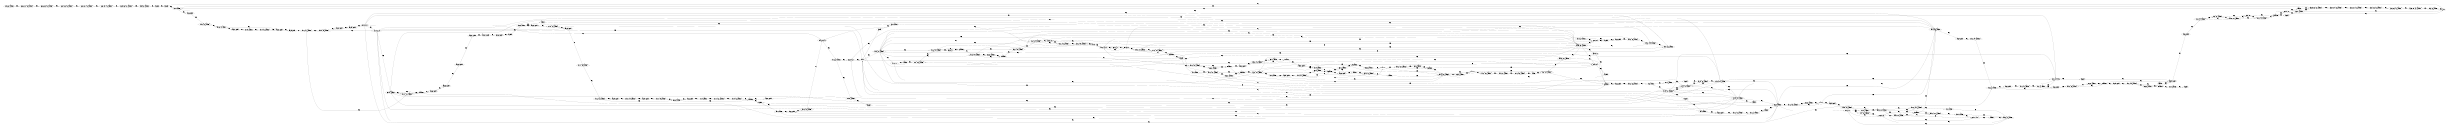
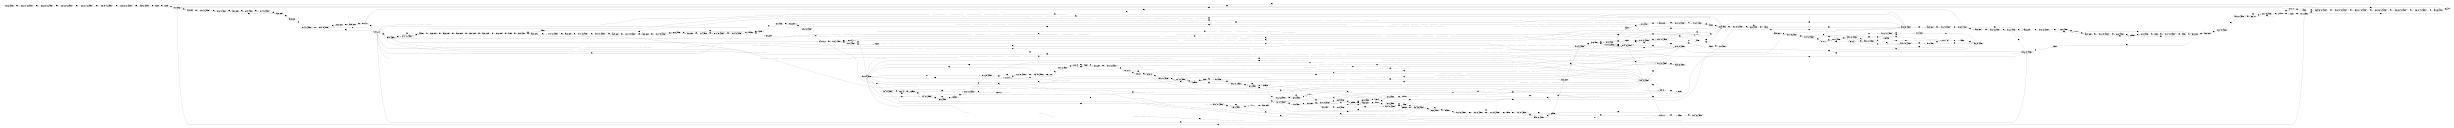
  digraph {
    rankdir=LR
    n1 [label="sub sp , sp , # address"]
    n2 [label="stp x28 , x27 , [ sp , # address ]"]
    n3 [label="stp x26 , x25 , [ sp , # address ]"]
    n4 [label="stp x24 , x23 , [ sp , # address ]"]
    n5 [label="stp x22 , x21 , [ sp , # address ]"]
    n6 [label="stp x20 , x19 , [ sp , # address ]"]
    n7 [label="stp x29 , x30 , [ sp , # address ]"]
    n8 [label="add x29 , sp , # address"]
    n9 [label="bl symbol"]
    n10 [label="bl symbol"]
    n11 [label="cbz w0 , address"]
    n12 [label=ret]
    n13 [label="ldp x29 , x30 , [ sp , # address ]"]
    n14 [label="adrp x8 , symbol"]
    n15 [label="ldp x20 , x19 , [ sp , # address ]"]
    n16 [label="ldrb w8 , [ x8 , # address ]"]
    n17 [label="ldp x22 , x21 , [ sp , # address ]"]
    n18 [label="tbnz w8 , # 0 , address"]
    n19 [label="ldp x24 , x23 , [ sp , # address ]"]
    n20 [label="ldp x26 , x25 , [ sp , # address ]"]
    n21 [label="ldp x28 , x27 , [ sp , # address ]"]
    n22 [label="add sp , sp , # address"]
    n23 [label="adrp x8 , symbol"]
    n24 [label="adrp x8 , symbol"]
    n25 [label="adrp x9 , symbol"]
    n26 [label="mov w9 , # address"]
    n27 [label="ldr w8 , [ x8 , # address ]"]
    n28 [label="strb w9 , [ x8 , # address ]"]
    n29 [label="ldrb w9 , [ x9 , # address ]"]
    n30 [label="lsl w19 , w8 , w9"]
    n31 [label="adrp x10 , symbol"]
    n32 [label="cmp w19 , # address"]
    n33 [label="cmp w19 , address"]
-   n34 [label="add w0 , w19 , # ldur"]
+   n34 [label="add w0 , w19 , # address"]
    n35 [label="str w19 , [ sp , # address ]"]
    n36 [label="b.le tbnz"]
    n37 [label="sub w19 , w19 , # address"]
    n38 [label="adrp x94 , symbol"]
    n39 [label="mov w23 , wzr"]
    n40 [label="and w8 , w23 , # address"]
    n41 [label="tbz w23 , # 0 , address"]
    n42 [label="and w8 , w23 , w8"]
    n43 [label="and w9 , w23 , # address"]
    n44 [label="adrp x9 , symbol"]
    n45 [label="adrp x8 , symbol"]
    n46 [label="adrp x8 , symbol"]
    n47 [label="tbz w8 , # 0 , address"]
    n48 [label="orr w8 , w8 , w9"]
    n49 [label="strb wzr , [ x10 , # address ]"]
    n50 [label="b.lt address"]
    n51 [label="ldr w8 , [ x24 , # address ]"]
    n52 [label="bl symbol"]
    n53 [label="ldr x19 , [ x8 , # address ]"]
    n54 [label="ldr w19 , [ sp , # address ]"]
    n55 [label="ldr w19 , [ sp , # address ]"]
    n56 [label="bl symbol"]
    n57 [label="b address"]
    n58 [label="adrp x28 , symbol"]
    n59 [label="adrp x25 , symbol"]
    n60 [label="cmp w8 , # address"]
    n61 [label="b.lt address"]
    n62 [label="adrp x20 , symbol"]
    n63 [label="strb w8 , [ x9 , # address ]"]
    n64 [label="adrp x9 , symbol"]
    n65 [label="adrp x27 , symbol"]
    n66 [label="adrp x21 , symbol"]
    n67 [label="adrp x26 , symbol"]
    n68 [label="bl symbol"]
    n69 [label="cbnz w0 , address"]
    n70 [label="adrp x8 , symbol"]
    n71 [label="b address"]
    n72 [label="str wzr , [ x8 , # address ]"]
    n73 [label="adrp x8 , symbol"]
    n74 [label="ldrb w8 , [ x8 , # address ]"]
    n75 [label="ldrb w8 , [ x8 , # address ]"]
    n76 [label="cmp w8 , # address"]
    n77 [label="b.ne address"]
    n78 [label="tbz w8 , # 0 , address"]
    n79 [label="ldr x10 , [ x9 , # address ]"]
    n80 [label="ldr w9 , [ x24 , # address ]"]
    n81 [label="add x10 , x10 , # address"]
    n82 [label="str wzr , [ x8 , # address ]"]
    n83 [label="ldr w8 , [ x24 , # address ]"]
    n84 [label="adrp x9 , symbol"]
    n85 [label="cmp w8 , # address"]
    n86 [label="strb wzr , [ x9 , # address ]"]
    n87 [label="adrp x8 , symbol"]
    n88 [label="b.lt address"]
    n89 [label="adrp x9 , symbol"]
    n90 [label="strb wzr , [ x9 , # address ]"]
    n91 [label="mov w9 , # address"]
    n92 [label="bl symbol"]
    n93 [label="adrp x8 , symbol"]
    n94 [label="str wzr , [ x28 , # address ]"]
    n95 [label="strb w9 , [ x8 , # address ]"]
    n96 [label="cbnz w0 , address"]
    n97 [label="adrp x8 , symbol"]
    n98 [label="adrp x8 , symbol"]
    n99 [label="adrp x9 , symbol"]
    n100 [label="adrp x19 , symbol"]
    n101 [label="adrp x8 , symbol"]
    n102 [label="ldrb w8 , [ x19 , # address ]"]
    n103 [label="ldr x10 , [ x9 , # address ]"]
    n104 [label="cmp w8 , # address"]
    n105 [label="b.ne address"]
    n106 [label="mov w8 , wzr"]
    n107 [label="cmp w8 , w9"]
    n108 [label="ldur w12 , [ x10 , #- address ]"]
    n109 [label="strb w11 , [ x10 ]"]
    n110 [label="add x10 , x10 , # address"]
    n111 [label="ldur w12 , [ x10 , #- address ]"]
    n112 [label="mov w10 , # address"]
    n113 [label="add w8 , w8 , # address"]
    n114 [label="b.ge address"]
    n115 [label="cbz w12 , address"]
    n116 [label="b address"]
    n117 [label="cbnz w12 , address"]
    n118 [label="ldrb w8 , [ x8 , # address ]"]
    n119 [label="ldrb w8 , [ x8 , # address ]"]
    n120 [label="tbz w8 , # 0 , address"]
    n121 [label="mov w22 , wzr"]
    n122 [label="ldr w8 , [ x19 , # address ]"]
    n123 [label="ldr w8 , [ x19 , # address ]"]
    n124 [label="ldr w8 , [ x19 , # address ]"]
    n125 [label="mov x0 , x19"]
    n126 [label="ldr x8 , [ x19 , # address ]"]
    n127 [label="mov x0 , x19"]
    n128 [label="ldr w10 , [ x19 , # address ]"]
    n129 [label="str w8 , [ x19 , # address ]"]
    n130 [label="ldr w8 , [ x19 , # address ]"]
    n131 [label="mov x0 , x19"]
    n132 [label="bl symbol"]
    n133 [label="sub w19 , w19 , # address"]
    n134 [label="b address"]
    n135 [label="add w22 , w22 , # address"]
    n136 [label="b.ge address"]
    n137 [label="cmp w8 , # 0"]
    n138 [label="b.gt address"]
    n139 [label="cmp w8 , # address"]
    n140 [label="b.ne address"]
    n141 [label="str w8 , [ x27 , # address ]"]
    n142 [label="blr x8"]
    n143 [label="bl symbol"]
    n144 [label="subs w8 , w10 , # address"]
    n145 [label="b.gt address"]
    n146 [label="cbz w8 , address"]
-   n147 [label="b.eq address"]
+   n147 [label="b.eq ret"]
    n148 [label="b.ne address"]
    n149 [label="bl symbol"]
    n150 [label="add x19 , x19 , # address"]
    n151 [label="cmp w22 , w8"]
    n152 [label="str wzr , [ x25 , # address ]"]
    n153 [label="adrp x8 , symbol"]
-   n154 [label="ldr x8 , [ x8 , # address ]"]
    n155 [label="add x10 , x10 , # address"]
    n156 [label="cmp x8 , x10"]
    n157 [label="str x10 , [ x9 , # address ]"]
    n158 [label="b.hs address"]
    n159 [label="bl symbol"]
    n160 [label="mov w0 , wzr"]
    n161 [label="mov w0 , # address"]
    n162 [label="b address"]
    n163 [label="mov w0 , # address"]
    n164 [label="bl symbol"]
+   n165 [label="strb wzr , [ x19 , # address ]"]
    n166 [label="cmp w19 , # 0"]
    n167 [label="mov w0 , # address"]
    n168 [label="bl symbol"]
    n169 [label="b address"]
    n170 [label="strb wzr , [ x20 , # address ]"]
    n171 [label="ldrb w8 , [ x21 , # address ]"]
    n172 [label="b address"]
    n173 [label="cbz w0 , address"]
    n174 [label="tbnz w0 , # 0 , address"]
    n175 [label="adrp x8 , symbol"]
    n176 [label="ldrb w8 , [ x8 , # address ]"]
    n177 [label="cmp w8 , # address"]
    n178 [label="b.ne address"]
    n179 [label="ldrb w8 , [ x26 , # address ]"]
    n180 [label="adrp x8 , symbol"]
    n181 [label="cmp w8 , # 0"]
    n182 [label="cset w23 , ne"]
    n183 [label="ldrb w8 , [ x21 , # address ]"]
    n184 [label="bl symbol"]
    n185 [label="cmp w8 , # address"]
    n186 [label="b.ne address"]
    n187 [label="cbz w0 , address"]
    n188 [label="cmp w8 , # address"]
    n189 [label="b.ne address"]
    n190 [label="ldrb w8 , [ x8 , # address ]"]
    n191 [label="ldr w8 , [ x24 , # address ]"]
    n192 [label="ldr w8 , [ x28 , # address ]"]
    n193 [label="cmp w8 , # address"]
    n194 [label="b.ne address"]
    n195 [label="adrp x9 , symbol"]
    n196 [label="cmp w8 , # address"]
-   n197 [label="ldrb w8 , [ x20 , # address ]"]
    n198 [label="ldrb w8 , [ x8 , # address ]"]
    n199 [label="cbz w8 , address"]
    n200 [label="add w8 , w8 , # address"]
    n201 [label="str w8 , [ x28 , # address ]"]
    n202 [label="adrp x8 , symbol"]
    n203 [label="mov w9 , # address"]
    n204 [label="strb w9 , [ x8 , # address ]"]
    n205 [label="b.ne address"]
    n206 [label="ldrb w9 , [ x9 , # address ]"]
    n207 [label="cmp w9 , # address"]
    n208 [label="mov w0 , # address"]
    n209 [label="bl symbol"]
    n210 [label="cbz w0 , address"]
    n211 [label="b address"]
    n212 [label="b address"]
    n213 [label="cmp w8 , # address"]
    n214 [label="adrp x8 , symbol"]
    n215 [label="b address"]
    n216 [label="cmp w8 , # address"]
    n217 [label="b.ne address"]
    n1 -> n2 [label=CFG]
    n2 -> n3 [label=CFG]
    n3 -> n4 [label=DFG]
    n4 -> n5 [label=CFG]
    n5 -> n6 [label=CFG]
    n6 -> n7 [label=CFG]
    n7 -> n8 [label=CFG]
    n8 -> n9 [label=CFG]
    n9 -> n10 [label=CFG]
    n10 -> n11 [label=DFG]
    n10 -> n12 [label=DFG]
    n11 -> n13 [label=CFG]
    n11 -> n14 [label=CFG]
    n13 -> n15 [label=CFG]
    n14 -> n16 [label=CFG]
    n15 -> n17 [label=CFG]
    n16 -> n18 [label=DFG]
    n17 -> n19 [label=CFG]
    n18 -> n23 [label=CFG]
    n18 -> n24 [label=CFG]
    n19 -> n20 [label=CFG]
    n20 -> n21 [label=CFG]
    n21 -> n22 [label=CFG]
    n22 -> n12 [label=CFG]
    n23 -> n25 [label=CFG]
    n24 -> n26 [label=CFG]
    n25 -> n27 [label=CFG]
    n26 -> n28 [label=CFG]
    n27 -> n29 [label=CFG]
-   n27 -> n49 [label=DFG]
+   n27 -> n30 [label=DFG]
    n28 -> n23 [label=CFG]
    n29 -> n30 [label=DFG]
    n29 -> n31 [label=CFG]
    n30 -> n32 [label=DFG]
    n30 -> n33 [label=DFG]
    n30 -> n34 [label=DFG]
    n30 -> n35 [label=DFG]
    n30 -> n36 [label=DFG]
    n30 -> n37 [label=DFG]
    n31 -> n38 [label=CFG]
    n32 -> n49 [label=CFG]
    n32 -> n50 [label=DFG]
    n33 -> n40 [label=CFG]
    n33 -> n51 [label=CFG]
    n34 -> n52 [label=DFG]
-   n36 -> n53 [label=CFG]
+   n35 -> n53 [label=CFG]
    n35 -> n54 [label=DFG]
    n35 -> n55 [label=DFG]
    n36 -> n33 [label=CFG]
    n36 -> n56 [label=CFG]
    n37 -> n32 [label=DFG]
    n37 -> n33 [label=DFG]
    n37 -> n34 [label=DFG]
    n37 -> n35 [label=DFG]
    n37 -> n36 [label=DFG]
    n37 -> n57 [label=CFG]
    n38 -> n39 [label=CFG]
    n39 -> n30 [label=CFG]
    n39 -> n40 [label=DFG]
    n39 -> n41 [label=DFG]
-   n39 -> n42 [label=DFG]
+   n30 -> n42 [label=DFG]
    n39 -> n43 [label=DFG]
    n40 -> n44 [label=CFG]
    n41 -> n45 [label=CFG]
    n41 -> n46 [label=CFG]
    n42 -> n47 [label=DFG]
    n43 -> n48 [label=DFG]
    n44 -> n63 [label=CFG]
    n45 -> n74 [label=CFG]
    n46 -> n75 [label=CFG]
    n47 -> n166 [label=CFG]
    n47 -> n167 [label=CFG]
    n48 -> n181 [label=CFG]
    n48 -> n182 [label=DFG]
    n49 -> n50 [label=CFG]
    n50 -> n33 [label=CFG]
    n50 -> n58 [label=CFG]
    n51 -> n60 [label=CFG]
    n51 -> n61 [label=DFG]
    n52 -> n99 [label=CFG]
    n53 -> n121 [label=CFG]
    n53 -> n122 [label=DFG]
    n53 -> n123 [label=DFG]
    n53 -> n124 [label=DFG]
    n53 -> n125 [label=DFG]
    n53 -> n126 [label=DFG]
    n53 -> n127 [label=DFG]
    n53 -> n128 [label=CFG]
    n53 -> n129 [label=DFG]
    n53 -> n130 [label=DFG]
    n53 -> n131 [label=DFG]
    n54 -> n32 [label=DFG]
    n54 -> n33 [label=DFG]
    n54 -> n34 [label=DFG]
    n54 -> n35 [label=DFG]
    n54 -> n36 [label=DFG]
    n54 -> n37 [label=DFG]
    n54 -> n132 [label=CFG]
    n55 -> n133 [label=DFG]
    n56 -> n173 [label=DFG]
    n57 -> n166 [label=CFG]
    n58 -> n59 [label=CFG]
    n59 -> n62 [label=CFG]
    n60 -> n61 [label=CFG]
    n61 -> n40 [label=CFG]
    n61 -> n64 [label=CFG]
    n62 -> n65 [label=CFG]
    n63 -> n41 [label=CFG]
    n64 -> n79 [label=CFG]
    n65 -> n66 [label=CFG]
    n66 -> n67 [label=CFG]
    n67 -> n68 [label=CFG]
    n68 -> n69 [label=DFG]
    n69 -> n70 [label=CFG]
    n69 -> n71 [label=CFG]
    n70 -> n72 [label=CFG]
    n71 -> n40 [label=CFG]
    n72 -> n73 [label=CFG]
    n73 -> n82 [label=CFG]
    n74 -> n76 [label=CFG]
    n74 -> n77 [label=DFG]
    n75 -> n78 [label=DFG]
    n76 -> n77 [label=CFG]
    n77 -> n99 [label=CFG]
    n77 -> n100 [label=CFG]
    n78 -> n34 [label=CFG]
    n78 -> n45 [label=CFG]
    n79 -> n80 [label=CFG]
    n79 -> n81 [label=DFG]
-   n33 -> n106 [label=CFG]
+   n80 -> n106 [label=CFG]
    n80 -> n107 [label=DFG]
    n81 -> n108 [label=DFG]
    n81 -> n109 [label=DFG]
    n81 -> n110 [label=DFG]
    n81 -> n111 [label=DFG]
    n82 -> n83 [label=CFG]
    n83 -> n84 [label=CFG]
    n83 -> n85 [label=DFG]
    n84 -> n86 [label=CFG]
    n85 -> n87 [label=CFG]
    n85 -> n88 [label=DFG]
    n86 -> n89 [label=CFG]
    n87 -> n91 [label=CFG]
    n88 -> n92 [label=CFG]
    n88 -> n93 [label=CFG]
    n89 -> n90 [label=CFG]
    n90 -> n85 [label=CFG]
    n91 -> n94 [label=CFG]
    n92 -> n96 [label=DFG]
    n93 -> n35 [label=CFG]
    n94 -> n95 [label=CFG]
    n95 -> n88 [label=CFG]
    n96 -> n97 [label=CFG]
    n96 -> n98 [label=CFG]
    n97 -> n118 [label=CFG]
    n98 -> n119 [label=CFG]
    n99 -> n101 [label=CFG]
    n100 -> n102 [label=CFG]
    n101 -> n103 [label=CFG]
    n102 -> n104 [label=CFG]
    n102 -> n105 [label=DFG]
-   n103 -> n154 [label=CFG]
    n103 -> n155 [label=DFG]
    n104 -> n105 [label=CFG]
    n105 -> n99 [label=CFG]
    n105 -> n163 [label=CFG]
    n106 -> n107 [label=DFG]
    n106 -> n112 [label=CFG]
    n106 -> n113 [label=DFG]
    n107 -> n110 [label=CFG]
    n107 -> n114 [label=DFG]
    n108 -> n115 [label=DFG]
    n109 -> n116 [label=CFG]
    n110 -> n108 [label=DFG]
    n110 -> n109 [label=DFG]
    n110 -> n111 [label=DFG]
    n110 -> n114 [label=CFG]
    n111 -> n117 [label=DFG]
    n112 -> n81 [label=CFG]
    n113 -> n107 [label=DFG]
    n114 -> n40 [label=CFG]
    n114 -> n111 [label=CFG]
    n115 -> n113 [label=CFG]
    n116 -> n113 [label=CFG]
    n117 -> n109 [label=CFG]
    n117 -> n113 [label=CFG]
    n118 -> n42 [label=DFG]
    n119 -> n120 [label=DFG]
    n120 -> n97 [label=CFG]
    n120 -> n169 [label=CFG]
    n121 -> n134 [label=CFG]
    n121 -> n135 [label=DFG]
    n121 -> n136 [label=DFG]
    n122 -> n137 [label=CFG]
    n122 -> n138 [label=DFG]
    n123 -> n139 [label=CFG]
    n123 -> n140 [label=DFG]
    n124 -> n125 [label=CFG]
    n124 -> n141 [label=DFG]
    n125 -> n141 [label=CFG]
    n125 -> n142 [label=DFG]
    n126 -> n142 [label=DFG]
    n127 -> n143 [label=DFG]
    n128 -> n43 [label=CFG]
    n128 -> n144 [label=DFG]
    n129 -> n145 [label=CFG]
    n130 -> n146 [label=DFG]
    n130 -> n147 [label=DFG]
    n130 -> n148 [label=DFG]
    n131 -> n149 [label=DFG]
    n132 -> n210 [label=DFG]
    n133 -> n32 [label=DFG]
    n133 -> n33 [label=DFG]
    n133 -> n34 [label=DFG]
    n133 -> n35 [label=DFG]
    n133 -> n36 [label=DFG]
    n133 -> n37 [label=DFG]
    n133 -> n92 [label=CFG]
    n134 -> n152 [label=CFG]
    n135 -> n136 [label=DFG]
    n135 -> n150 [label=CFG]
    n136 -> n152 [label=CFG]
    n136 -> n153 [label=CFG]
    n137 -> n138 [label=CFG]
    n138 -> n123 [label=CFG]
    n138 -> n170 [label=CFG]
    n139 -> n140 [label=CFG]
    n140 -> n170 [label=CFG]
    n140 -> n171 [label=CFG]
    n141 -> n126 [label=CFG]
-   n142 -> n48 [label=DFG]
+   n142 -> n174 [label=DFG]
    n143 -> n175 [label=CFG]
    n144 -> n129 [label=DFG]
    n144 -> n145 [label=DFG]
    n145 -> n183 [label=CFG]
    n145 -> n184 [label=CFG]
    n146 -> n179 [label=CFG]
    n146 -> n195 [label=CFG]
    n147 -> n131 [label=CFG]
    n147 -> n196 [label=CFG]
    n148 -> n179 [label=CFG]
-   n148 -> n197 [label=CFG]
    n149 -> n179 [label=CFG]
    n150 -> n122 [label=DFG]
    n150 -> n123 [label=DFG]
    n150 -> n124 [label=DFG]
    n150 -> n125 [label=DFG]
    n150 -> n126 [label=DFG]
    n150 -> n127 [label=DFG]
    n150 -> n128 [label=DFG]
    n150 -> n129 [label=DFG]
    n150 -> n130 [label=DFG]
    n150 -> n131 [label=DFG]
-   n150 -> n151 [label=CFG]
+   n170 -> n151 [label=CFG]
    n151 -> n136 [label=CFG]
    n152 -> n122 [label=CFG]
    n153 -> n198 [label=CFG]
-   n154 -> n155 [label=CFG]
-   n154 -> n156 [label=DFG]
    n155 -> n156 [label=DFG]
    n155 -> n157 [label=DFG]
    n156 -> n157 [label=CFG]
    n156 -> n158 [label=DFG]
    n157 -> n158 [label=CFG]
    n158 -> n159 [label=CFG]
    n158 -> n160 [label=CFG]
    n159 -> n161 [label=CFG]
    n160 -> n11 [label=DFG]
    n160 -> n12 [label=DFG]
    n160 -> n162 [label=CFG]
    n161 -> n11 [label=DFG]
    n161 -> n12 [label=DFG]
    n161 -> n13 [label=CFG]
    n162 -> n13 [label=CFG]
    n163 -> n164 [label=CFG]
+   n164 -> n165 [label=CFG]
+   n165 -> n172 [label=CFG]
    n166 -> n36 [label=CFG]
    n166 -> n150 [label=DFG]
    n167 -> n168 [label=CFG]
    n168 -> n37 [label=CFG]
    n169 -> n33 [label=CFG]
    n170 -> n124 [label=CFG]
    n171 -> n177 [label=CFG]
    n171 -> n178 [label=DFG]
    n172 -> n99 [label=CFG]
    n173 -> n40 [label=CFG]
    n173 -> n70 [label=CFG]
    n174 -> n127 [label=CFG]
    n174 -> n175 [label=CFG]
    n175 -> n176 [label=CFG]
    n176 -> n48 [label=DFG]
    n176 -> n128 [label=CFG]
    n177 -> n178 [label=CFG]
    n178 -> n179 [label=CFG]
    n178 -> n180 [label=CFG]
    n179 -> n188 [label=CFG]
    n179 -> n189 [label=DFG]
    n180 -> n190 [label=CFG]
    n181 -> n182 [label=CFG]
    n182 -> n40 [label=DFG]
    n182 -> n42 [label=DFG]
    n182 -> n43 [label=DFG]
    n182 -> n144 [label=CFG]
    n183 -> n185 [label=CFG]
    n183 -> n186 [label=DFG]
    n184 -> n187 [label=DFG]
    n185 -> n186 [label=CFG]
    n186 -> n130 [label=CFG]
    n186 -> n179 [label=CFG]
    n187 -> n153 [label=CFG]
    n187 -> n183 [label=CFG]
    n188 -> n189 [label=CFG]
    n189 -> n191 [label=CFG]
    n189 -> n192 [label=CFG]
    n190 -> n193 [label=CFG]
    n190 -> n194 [label=DFG]
    n191 -> n135 [label=CFG]
    n191 -> n136 [label=DFG]
    n192 -> n200 [label=DFG]
    n193 -> n194 [label=CFG]
    n194 -> n131 [label=CFG]
    n194 -> n202 [label=CFG]
    n195 -> n206 [label=CFG]
    n196 -> n148 [label=CFG]
-   n197 -> n216 [label=CFG]
-   n197 -> n217 [label=DFG]
    n198 -> n199 [label=DFG]
    n199 -> n54 [label=CFG]
    n199 -> n208 [label=CFG]
    n200 -> n201 [label=DFG]
    n201 -> n211 [label=CFG]
    n202 -> n203 [label=CFG]
    n203 -> n204 [label=DFG]
    n203 -> n205 [label=DFG]
    n204 -> n212 [label=CFG]
    n205 -> n213 [label=CFG]
    n205 -> n214 [label=CFG]
    n206 -> n204 [label=DFG]
    n206 -> n205 [label=DFG]
    n206 -> n207 [label=CFG]
    n207 -> n205 [label=CFG]
    n208 -> n209 [label=CFG]
    n209 -> n55 [label=CFG]
    n210 -> n97 [label=CFG]
    n210 -> n98 [label=CFG]
    n211 -> n191 [label=CFG]
    n212 -> n179 [label=CFG]
    n213 -> n147 [label=CFG]
    n214 -> n215 [label=CFG]
    n215 -> n204 [label=CFG]
    n216 -> n217 [label=CFG]
    n217 -> n131 [label=CFG]
    n217 -> n179 [label=CFG]
  }
